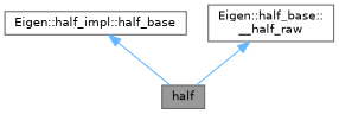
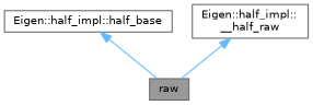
  digraph {
    node [color=gray40 fillcolor=white fontname=Helvetica fontsize=10 shape=box style=filled]
    edge [color=steelblue1 dir=back fontname=Helvetica fontsize=10 labelfontname=Helvetica labelfontsize=10 style=solid]
-   n1 [fillcolor=grey60 fontcolor=black height=0.2 label=half width=0.4]
+   n1 [fillcolor=grey60 fontcolor=black height=0.2 label=raw width=0.4]
    n2 [height=0.2 label="Eigen::half_impl::half_base" width=0.4]
-   n3 [height=0.2 label="Eigen::half_base::\l__half_raw" width=0.4]
+   n3 [height=0.2 label="Eigen::half_impl::\l__half_raw" width=0.4]
    n2 -> n1
    n3 -> n1
  }
